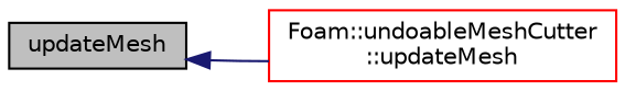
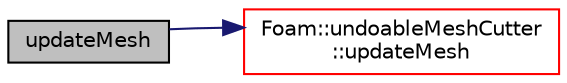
  digraph {
    rankdir=LR
    node [fontname=Helvetica fontsize=10 shape=record]
    n1 [color=black fillcolor=grey75 fontcolor=black height=0.2 label=updateMesh style=filled width=0.4]
    n2 [color=red height=0.2 label="Foam::undoableMeshCutter\l::updateMesh" width=0.4]
-   n1 -> n2 [color=midnightblue dir=back fontname=Helvetica fontsize=10 labelfontname=Helvetica labelfontsize=10 style=solid]
+   n2 -> n1 [color=midnightblue dir=back fontname=Helvetica fontsize=10 labelfontname=Helvetica labelfontsize=10 style=solid]
  }
